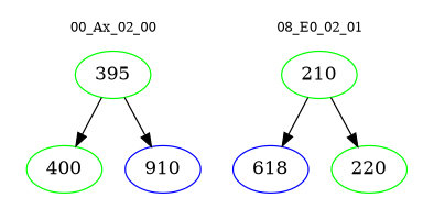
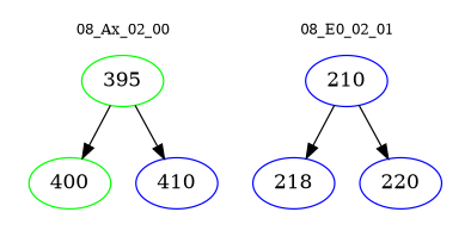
  digraph {
    node [color=green]
    edge [color=black]
    n1 [label=395]
    n2 [label=400]
-   n3 [color=blue label=910]
-   n4 [label=210]
-   n5 [color=blue label=618]
-   n6 [label=220]
+   n3 [color=blue label=410]
+   n4 [color=blue label=210]
+   n5 [color=blue label=218]
+   n6 [color=blue label=220]
    subgraph cluster_1 {
      color=white
      fontsize=10
-     label="00_Ax_02_00"
+     label="08_Ax_02_00"
      n1
      n2
      n3
    }
    subgraph cluster_2 {
      color=white
      fontsize=10
      label="08_E0_02_01"
      n4
      n5
      n6
    }
    n1 -> n2
    n1 -> n3
    n4 -> n5
    n4 -> n6
  }
